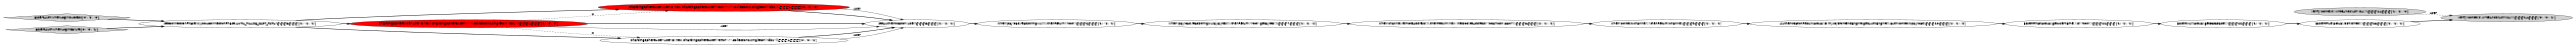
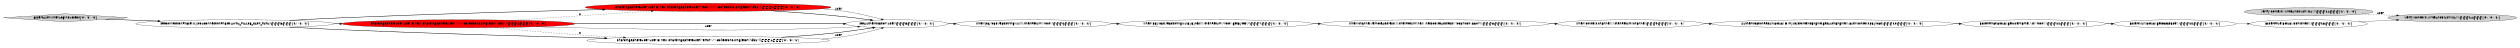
  digraph {
    fontname="DejaVu Sans"
    rankdir=LR
    node [fillcolor=white fontname="DejaVu Sans" shape=ellipse style=filled]
    edge [fontname="DejaVu Sans" style=bold]
    n1 [label="assertTrue(actual.isFinished())@@@13@@@['1', '1', '1']"]
    n2 [fillcolor=lightgray label="verify(context).writeAndFlush(isA())@@@14@@@['0', '0', '1']"]
    n3 [fillcolor=lightgray label="verify(context).writeAndFlush(isA())@@@14@@@['1', '1', '0']"]
    n4 [fillcolor=red label="ShardingSphereUser user = new ShardingSphereUser(\"root\",\"\",\"\",Collections.singleton(\"db1\"))@@@4@@@['0', '1', '0']"]
    n5 [label="setAuthentication(user)@@@5@@@['1', '1', '1']"]
    n6 [label="when(payload.readStringNul()).thenReturn(\"root\")@@@6@@@['1', '1', '1']"]
    n7 [label="AuthenticationResult actual = mysqlFrontendEngine.getAuthEngine().auth(context,payload)@@@10@@@['1', '1', '1']"]
    n8 [label="assertThat(actual.getUsername(),is(\"root\"))@@@11@@@['1', '1', '1']"]
    n9 [label="assertNull(actual.getDatabase())@@@12@@@['1', '1', '1']"]
    n10 [label="when(payload.readStringNulByBytes()).thenReturn(\"root\".getBytes())@@@7@@@['1', '1', '1']"]
    n11 [label="when(channel.remoteAddress()).thenReturn(new InetSocketAddress(\"localhost\",3307))@@@8@@@['1', '1', '1']"]
    n12 [label="when(context.channel()).thenReturn(channel)@@@9@@@['1', '1', '1']"]
    n13 [label="ShardingSphereUser user = new ShardingSphereUser(\"error\",\"\",Collections.singleton(\"db1\"))@@@4@@@['0', '0', '1']"]
    n14 [fillcolor=lightgray label="assertAuthWhenLoginSuccess['0', '1', '0']" shape=diamond]
    n15 [label="setConnectionPhase(MySQLConnectionPhase.AUTH_PHASE_FAST_PATH)@@@3@@@['1', '1', '1']"]
    n16 [fillcolor=red label="ShardingSphereUser user = new ShardingSphereUser(\"\",\"\",Collections.singleton(\"db1\"))@@@4@@@['1', '0', '0']"]
-   n17 [fillcolor=lightgray label="assertAuthWhenLoginFailure['0', '0', '1']" shape=diamond]
-   n1 -> n2
+   n1 -> n2 [style=solid]
    n3 -> n2 [label=user style=dashed]
    n4 -> n5 [label=user style=solid]
    n4 -> n5
    n5 -> n6
    n6 -> n10
    n7 -> n8
    n8 -> n9
-   n9 -> n1
+   n9 -> n1 [style=solid]
    n10 -> n11
    n11 -> n12
    n12 -> n7
    n13 -> n5
    n13 -> n5 [label=user style=solid]
    n14 -> n15
    n15 -> n4
    n15 -> n13
    n15 -> n16
    n16 -> n4 [label=0 style=dashed]
    n16 -> n5
    n16 -> n5 [label=user style=solid]
    n16 -> n13 [label=0 style=dashed]
-   n17 -> n15
  }
